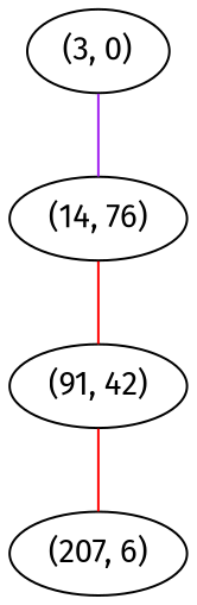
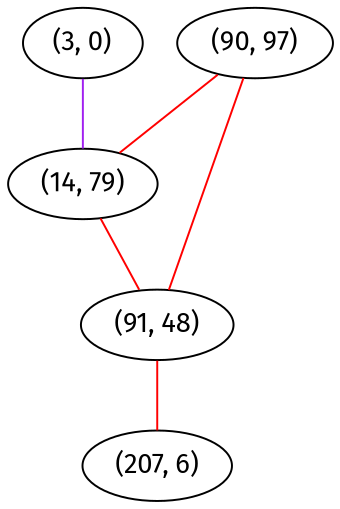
  graph {
    fontname="Fira Sans"
    node [fontname="Fira Sans"]
    edge [color=red fontname="Fira Sans" weight=1]
    n1 [label="(3, 0)"]
-   "(14, 76)"
-   "(91, 42)"
+   "(14, 76)" [label="(14, 79)"]
+   "(91, 42)" [label="(91, 48)"]
+   "(90, 97)"
    n5 [label="(207, 6)"]
    n1 -- "(14, 76)" [color=purple weight=4]
    "(14, 76)" -- "(91, 42)"
    "(91, 42)" -- n5
+   "(90, 97)" -- "(14, 76)"
+   "(90, 97)" -- "(91, 42)"
  }
